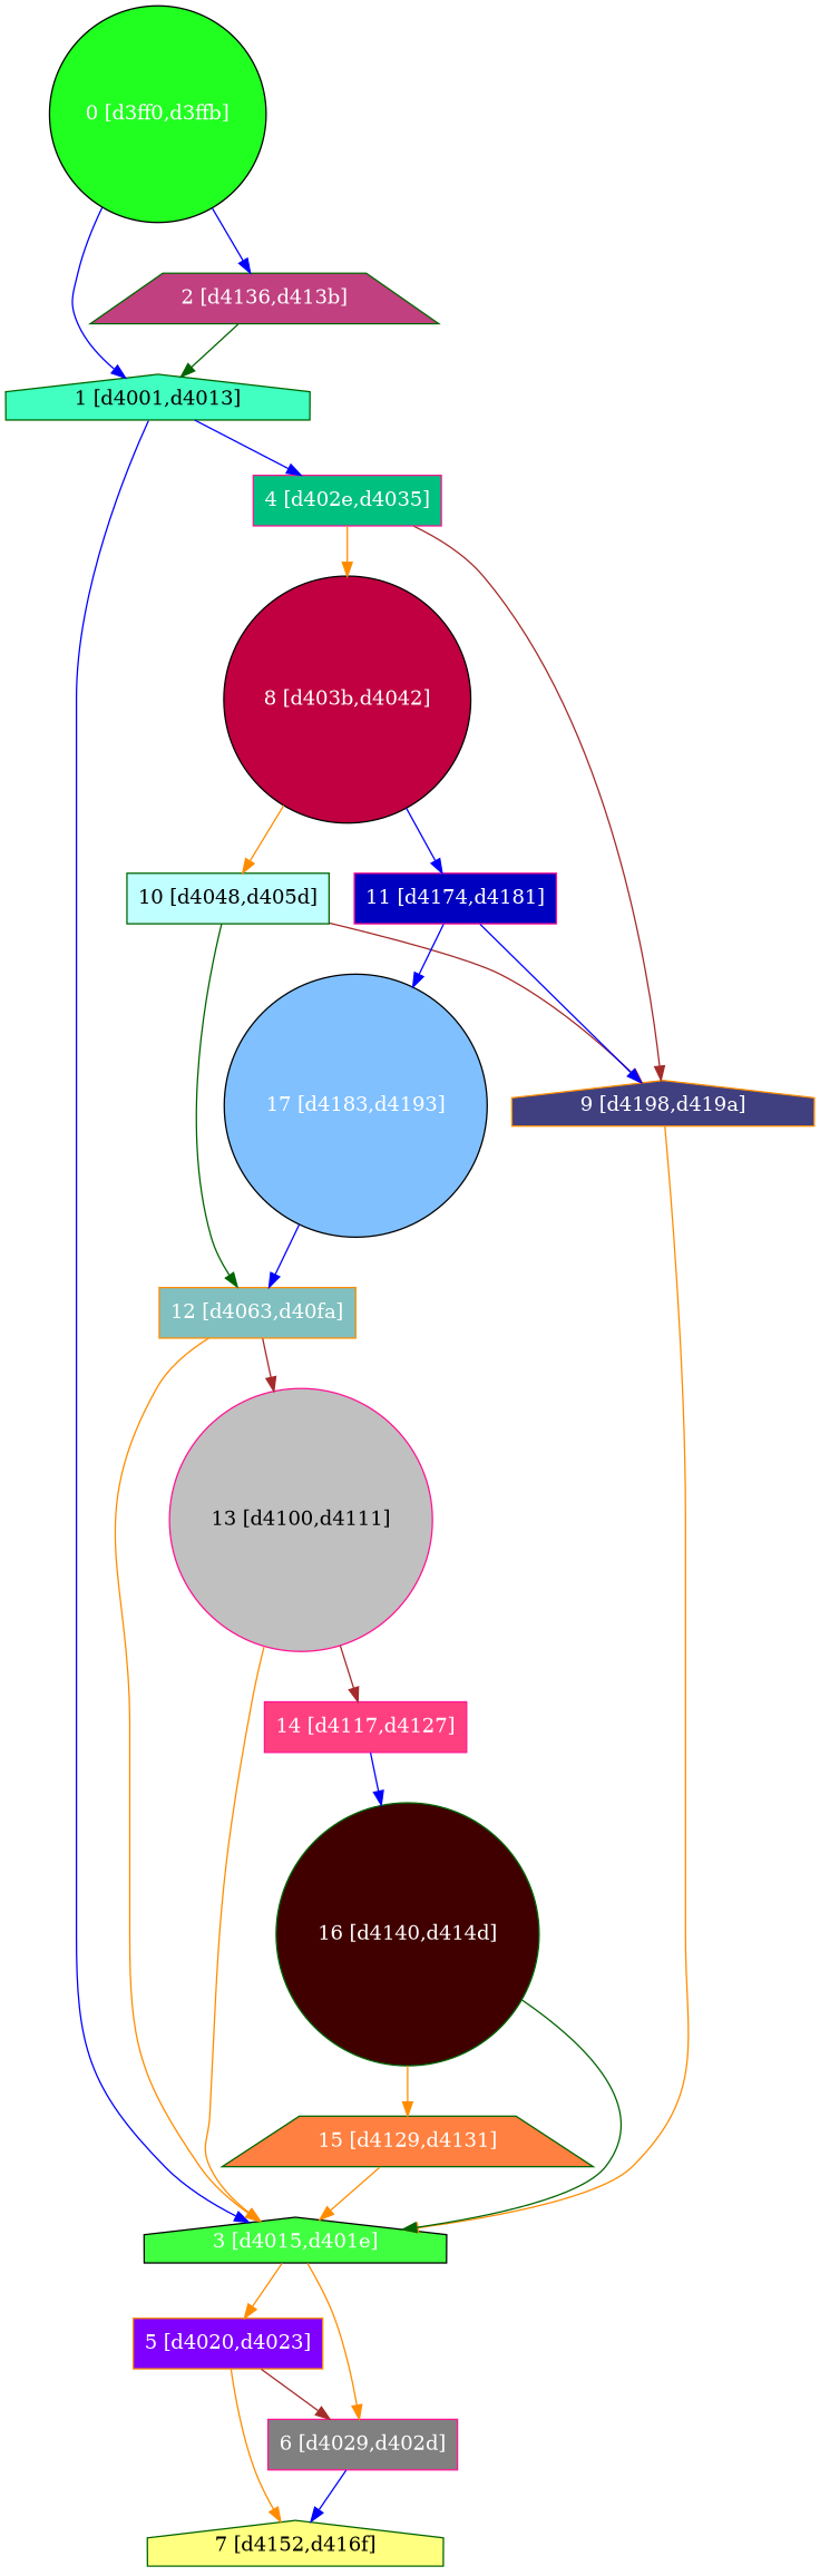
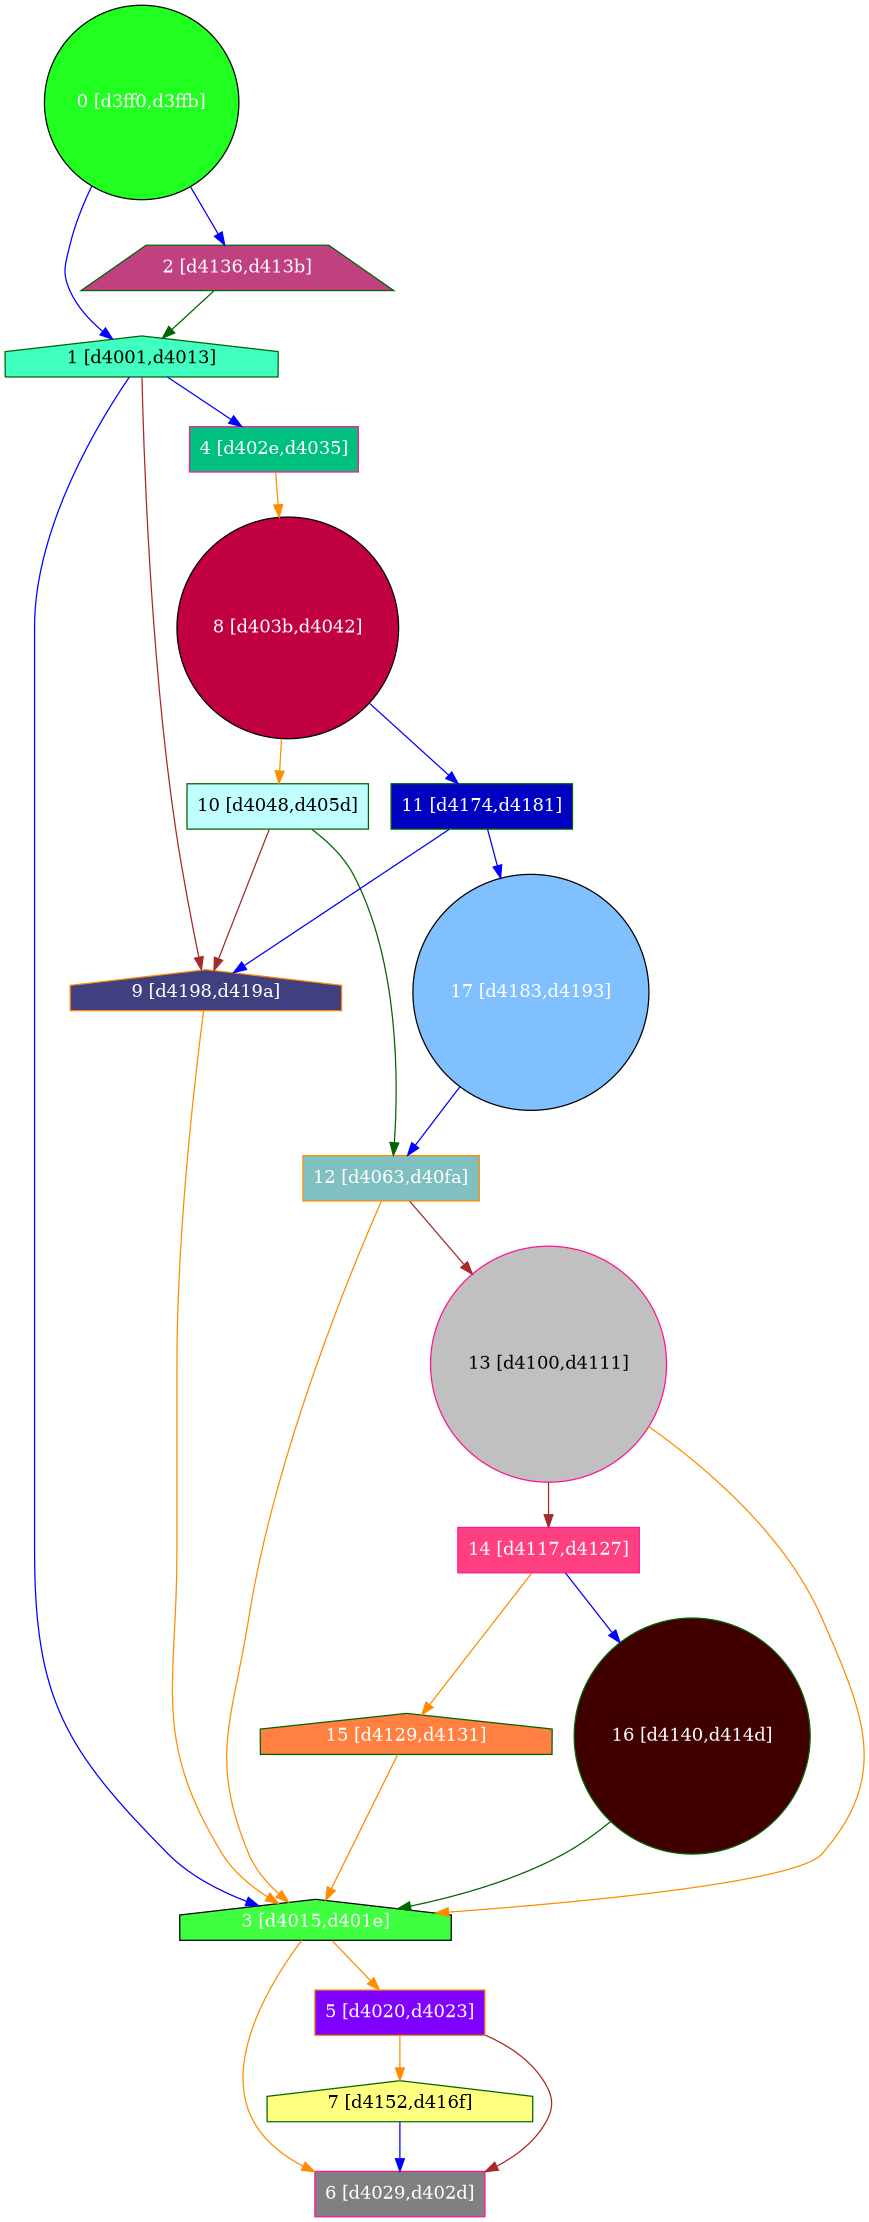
  digraph {
    node [color=darkgreen fontcolor="#ffffff" shape=box style=filled]
    edge [color=blue]
    n1 [color=black fillcolor="#20FF20" label="0 [d3ff0,d3ffb]" shape=circle]
    n2 [fillcolor="#40FFC0" fontcolor="#000000" label="1 [d4001,d4013]" shape=house]
    n3 [fillcolor="#C04080" label="2 [d4136,d413b]" shape=trapezium]
    n4 [color=black fillcolor="#40FF40" label="3 [d4015,d401e]" shape=house]
    n5 [color=deeppink fillcolor="#00C080" label="4 [d402e,d4035]"]
    n6 [color=darkorange fillcolor="#8000FF" label="5 [d4020,d4023]"]
    n7 [color=deeppink fillcolor="#808080" label="6 [d4029,d402d]"]
    n8 [color=black fillcolor="#C00040" label="8 [d403b,d4042]" shape=circle]
    n9 [color=darkorange fillcolor="#404080" label="9 [d4198,d419a]" shape=house]
    n10 [fillcolor="#FFFF80" fontcolor="#000000" label="7 [d4152,d416f]" shape=house]
    n11 [fillcolor="#C0FFFF" fontcolor="#000000" label="10 [d4048,d405d]"]
-   n12 [color=deeppink fillcolor="#0000C0" label="11 [d4174,d4181]"]
+   n12 [fillcolor="#0000C0" label="11 [d4174,d4181]"]
    n13 [color=darkorange fillcolor="#80C0C0" label="12 [d4063,d40fa]"]
    n14 [color=black fillcolor="#80C0FF" label="17 [d4183,d4193]" shape=circle]
    n15 [color=deeppink fillcolor="#C0C0C0" fontcolor="#000000" label="13 [d4100,d4111]" shape=circle]
    n16 [color=deeppink fillcolor="#FF4080" label="14 [d4117,d4127]"]
-   n17 [fillcolor="#FF8040" label="15 [d4129,d4131]" shape=trapezium]
+   n17 [fillcolor="#FF8040" label="15 [d4129,d4131]" shape=house]
    n18 [fillcolor="#400000" label="16 [d4140,d414d]" shape=circle]
    n1 -> n2
    n1 -> n3
    n2 -> n4
    n2 -> n5
    n3 -> n2 [color=darkgreen]
    n4 -> n6 [color=darkorange]
    n4 -> n7 [color=darkorange]
    n5 -> n8 [color=darkorange]
-   n5 -> n9 [color=brown]
+   n2 -> n9 [color=brown]
    n6 -> n7 [color=brown]
    n6 -> n10 [color=darkorange]
    n8 -> n11 [color=darkorange]
    n8 -> n12
    n9 -> n4 [color=darkorange]
-   n7 -> n10
+   n10 -> n7
    n11 -> n9 [color=brown]
    n11 -> n13 [color=darkgreen]
    n12 -> n9
    n12 -> n14
    n13 -> n4 [color=darkorange]
    n13 -> n15 [color=brown]
    n14 -> n13
    n15 -> n4 [color=darkorange]
    n15 -> n16 [color=brown]
-   n18 -> n17 [color=darkorange]
+   n16 -> n17 [color=darkorange]
    n16 -> n18
    n17 -> n4 [color=darkorange]
    n18 -> n4 [color=darkgreen]
  }
